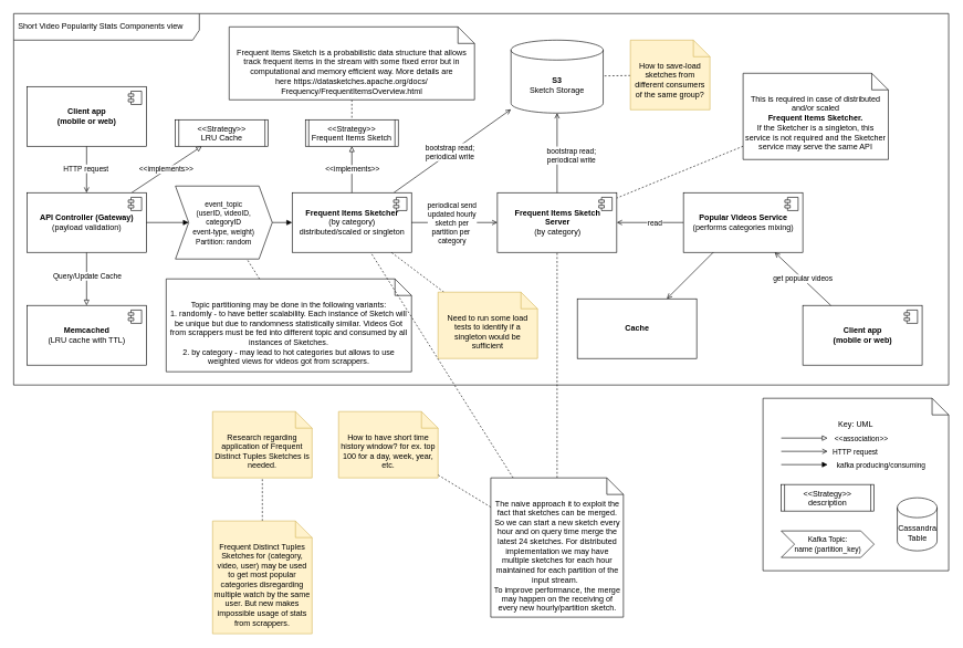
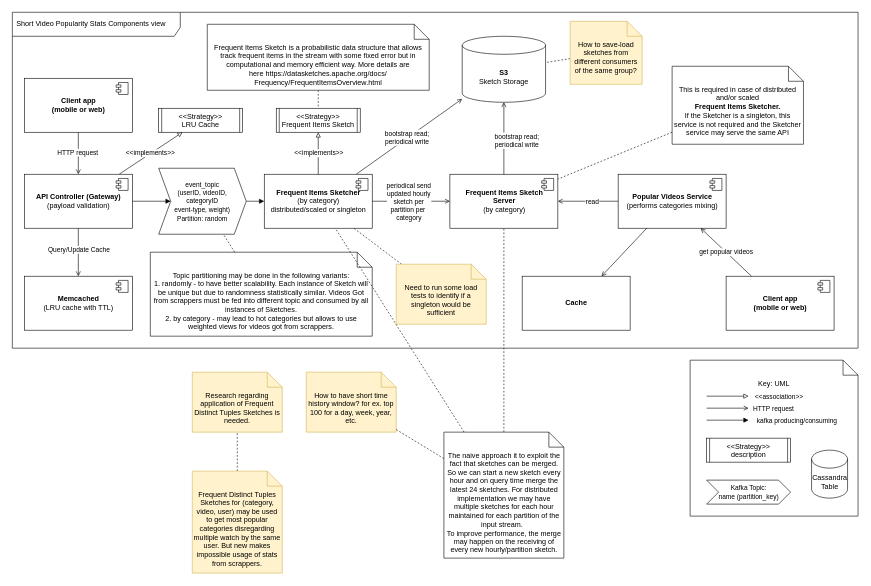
  <mxCell id="0" />
  <mxCell id="1" parent="0" />
  <mxCell id="2" value="Short Video Popularity Stats Components view" style="shape=umlFrame;whiteSpace=wrap;html=1;width=280;height=40;boundedLbl=1;verticalAlign=middle;align=left;spacingLeft=5;" vertex="1" parent="1"><mxGeometry x="20" y="20" width="1410" height="560" as="geometry" /></mxCell>
- <mxCell id="3" style="edgeStyle=none;rounded=0;orthogonalLoop=1;jettySize=auto;html=1;endArrow=block;endFill=0;" edge="1" parent="1" source="8" target="16"><mxGeometry relative="1" as="geometry" /></mxCell>
+ <mxCell id="3" style="edgeStyle=none;rounded=0;orthogonalLoop=1;jettySize=auto;html=1;endArrow=open;endFill=0;" edge="1" parent="1" source="8" target="16"><mxGeometry relative="1" as="geometry" /></mxCell>
  <mxCell id="4" value="Query/Update Cache" style="edgeLabel;html=1;align=center;verticalAlign=middle;resizable=0;points=[];" vertex="1" connectable="0" parent="3"><mxGeometry x="-0.113" relative="1" as="geometry"><mxPoint as="offset" /></mxGeometry></mxCell>
  <mxCell id="5" style="edgeStyle=none;rounded=0;orthogonalLoop=1;jettySize=auto;html=1;endArrow=block;endFill=0;" edge="1" parent="1" source="8" target="20"><mxGeometry relative="1" as="geometry"><mxPoint x="270.6" y="240" as="targetPoint" /></mxGeometry></mxCell>
  <mxCell id="6" value="&amp;lt;&amp;lt;implements&amp;gt;&amp;gt;" style="edgeLabel;html=1;align=center;verticalAlign=middle;resizable=0;points=[];" vertex="1" connectable="0" parent="5"><mxGeometry x="-0.437" relative="1" as="geometry"><mxPoint x="21" y="-16" as="offset" /></mxGeometry></mxCell>
  <mxCell id="7" style="edgeStyle=none;rounded=0;orthogonalLoop=1;jettySize=auto;html=1;endArrow=block;endFill=1;" edge="1" parent="1" source="8" target="30"><mxGeometry relative="1" as="geometry" /></mxCell>
  <mxCell id="8" value="&lt;b&gt;API Controller (Gateway)&lt;/b&gt;&lt;br&gt;(payload validation)" style="html=1;dropTarget=0;" vertex="1" parent="1"><mxGeometry x="40" y="290" width="180" height="90" as="geometry" /></mxCell>
  <mxCell id="9" value="" style="shape=module;jettyWidth=8;jettyHeight=4;" vertex="1" parent="8"><mxGeometry x="1" width="20" height="20" relative="1" as="geometry"><mxPoint x="-27" y="7" as="offset" /></mxGeometry></mxCell>
  <mxCell id="10" style="edgeStyle=none;rounded=0;orthogonalLoop=1;jettySize=auto;html=1;endArrow=open;endFill=0;" edge="1" parent="1" source="18" target="31"><mxGeometry relative="1" as="geometry"><mxPoint x="980" y="100.816" as="sourcePoint" /><mxPoint x="1361" y="100" as="targetPoint" /></mxGeometry></mxCell>
  <mxCell id="11" value="bootstrap read;&lt;br&gt;periodical write" style="edgeLabel;html=1;align=center;verticalAlign=middle;resizable=0;points=[];" vertex="1" connectable="0" parent="10"><mxGeometry x="-0.303" y="3" relative="1" as="geometry"><mxPoint x="24" y="-15" as="offset" /></mxGeometry></mxCell>
  <mxCell id="12" style="edgeStyle=none;rounded=0;orthogonalLoop=1;jettySize=auto;html=1;endArrow=open;endFill=0;" edge="1" parent="1" source="14" target="8"><mxGeometry relative="1" as="geometry" /></mxCell>
  <mxCell id="13" value="HTTP request" style="edgeLabel;html=1;align=center;verticalAlign=middle;resizable=0;points=[];" vertex="1" connectable="0" parent="12"><mxGeometry x="-0.069" y="-2" relative="1" as="geometry"><mxPoint as="offset" /></mxGeometry></mxCell>
  <mxCell id="14" value="&lt;b&gt;Client app&lt;br&gt;(mobile or web)&lt;br&gt;&lt;/b&gt;" style="html=1;dropTarget=0;" vertex="1" parent="1"><mxGeometry x="40" y="130" width="180" height="90" as="geometry" /></mxCell>
  <mxCell id="15" value="" style="shape=module;jettyWidth=8;jettyHeight=4;" vertex="1" parent="14"><mxGeometry x="1" width="20" height="20" relative="1" as="geometry"><mxPoint x="-27" y="7" as="offset" /></mxGeometry></mxCell>
  <mxCell id="16" value="&lt;b&gt;Memcached&lt;/b&gt;&lt;br&gt;(LRU cache with TTL)" style="html=1;dropTarget=0;" vertex="1" parent="1"><mxGeometry x="40" y="460" width="180" height="90" as="geometry" /></mxCell>
  <mxCell id="17" value="" style="shape=module;jettyWidth=8;jettyHeight=4;" vertex="1" parent="16"><mxGeometry x="1" width="20" height="20" relative="1" as="geometry"><mxPoint x="-27" y="7" as="offset" /></mxGeometry></mxCell>
  <mxCell id="18" value="&lt;b&gt;Frequent Items Sketcher&lt;/b&gt;&lt;br&gt;(by category)&lt;br&gt;distributed/scaled or singleton" style="html=1;dropTarget=0;" vertex="1" parent="1"><mxGeometry x="440" y="290" width="180" height="90" as="geometry" /></mxCell>
  <mxCell id="19" value="" style="shape=module;jettyWidth=8;jettyHeight=4;" vertex="1" parent="18"><mxGeometry x="1" width="20" height="20" relative="1" as="geometry"><mxPoint x="-27" y="7" as="offset" /></mxGeometry></mxCell>
  <mxCell id="20" value="&lt;&lt;Strategy&gt;&gt;&#10;LRU Cache" style="shape=process2;fixedSize=1;size=5;fontStyle=0;" vertex="1" parent="1"><mxGeometry x="264" y="180" width="140" height="40" as="geometry" /></mxCell>
  <mxCell id="21" value="&lt;&lt;Strategy&gt;&gt;&#10;Frequent Items Sketch" style="shape=process2;fixedSize=1;size=5;fontStyle=0;" vertex="1" parent="1"><mxGeometry x="460" y="180" width="140" height="40" as="geometry" /></mxCell>
  <mxCell id="22" style="edgeStyle=none;rounded=0;orthogonalLoop=1;jettySize=auto;html=1;endArrow=block;endFill=0;" edge="1" parent="1" source="18" target="21"><mxGeometry relative="1" as="geometry"><mxPoint x="208" y="300" as="sourcePoint" /><mxPoint x="313.778" y="230" as="targetPoint" /></mxGeometry></mxCell>
  <mxCell id="23" value="&amp;lt;&amp;lt;implements&amp;gt;&amp;gt;" style="edgeLabel;html=1;align=center;verticalAlign=middle;resizable=0;points=[];" vertex="1" connectable="0" parent="22"><mxGeometry x="-0.437" relative="1" as="geometry"><mxPoint y="-16" as="offset" /></mxGeometry></mxCell>
- <mxCell id="24" value="&lt;b&gt;Cache&lt;/b&gt;" style="html=1;dropTarget=0;" vertex="1" parent="1"><mxGeometry x="870" y="450" width="180" height="90" as="geometry" /></mxCell>
+ <mxCell id="24" value="&lt;b&gt;Cache&lt;/b&gt;" style="html=1;dropTarget=0;" vertex="1" parent="1"><mxGeometry x="870" y="460" width="180" height="90" as="geometry" /></mxCell>
  <mxCell id="25" style="edgeStyle=none;rounded=0;orthogonalLoop=1;jettySize=auto;html=1;endArrow=open;endFill=0;" edge="1" parent="1" source="27" target="54"><mxGeometry relative="1" as="geometry"><mxPoint x="720" y="335" as="targetPoint" /></mxGeometry></mxCell>
  <mxCell id="26" value="read" style="edgeLabel;html=1;align=center;verticalAlign=middle;resizable=0;points=[];" vertex="1" connectable="0" parent="25"><mxGeometry x="0.455" relative="1" as="geometry"><mxPoint x="29" as="offset" /></mxGeometry></mxCell>
  <mxCell id="27" value="&lt;b&gt;Popular Videos Service&lt;/b&gt;&lt;br&gt;(performs categories mixing)" style="html=1;dropTarget=0;" vertex="1" parent="1"><mxGeometry x="1030" y="290" width="180" height="90" as="geometry" /></mxCell>
  <mxCell id="28" value="" style="shape=module;jettyWidth=8;jettyHeight=4;" vertex="1" parent="27"><mxGeometry x="1" width="20" height="20" relative="1" as="geometry"><mxPoint x="-27" y="7" as="offset" /></mxGeometry></mxCell>
  <mxCell id="29" style="edgeStyle=none;rounded=0;orthogonalLoop=1;jettySize=auto;html=1;endArrow=block;endFill=1;" edge="1" parent="1" source="30" target="18"><mxGeometry relative="1" as="geometry" /></mxCell>
  <mxCell id="30" value="&lt;span style=&quot;font-size: 11px; background-color: rgb(255, 255, 255);&quot;&gt;event_topic&lt;/span&gt;&lt;span style=&quot;font-size: 11px; background-color: rgb(255, 255, 255);&quot;&gt;&lt;br&gt;(userID, videoID, &lt;br&gt;categoryID&lt;br&gt;event-type, weight)&lt;br&gt;Partition: random&lt;br&gt;&lt;/span&gt;" style="shape=step;perimeter=stepPerimeter;whiteSpace=wrap;html=1;fixedSize=1;" vertex="1" parent="1"><mxGeometry x="264" y="280" width="146" height="110" as="geometry" /></mxCell>
  <mxCell id="31" value="&lt;b style=&quot;&quot;&gt;S3&lt;br&gt;&lt;/b&gt;Sketch Storage" style="shape=cylinder3;whiteSpace=wrap;html=1;boundedLbl=1;backgroundOutline=1;size=15;" vertex="1" parent="1"><mxGeometry x="770" y="60" width="139" height="110" as="geometry" /></mxCell>
  <mxCell id="32" style="edgeStyle=none;rounded=0;orthogonalLoop=1;jettySize=auto;html=1;dashed=1;endArrow=none;endFill=0;" edge="1" parent="1" source="33" target="21"><mxGeometry relative="1" as="geometry" /></mxCell>
  <mxCell id="33" value="Frequent Items Sketch is a probabilistic data structure that allows track frequent items in the stream with some fixed error but in computational and memory efficient way. More details are here&amp;nbsp;https://datasketches.apache.org/docs/&lt;br&gt;Frequency/FrequentItemsOverview.html" style="shape=note2;boundedLbl=1;whiteSpace=wrap;html=1;size=25;verticalAlign=top;align=center;fillColor=default;" vertex="1" parent="1"><mxGeometry x="345" y="40" width="370" height="110" as="geometry" /></mxCell>
  <mxCell id="34" value="" style="group" vertex="1" connectable="0" parent="1"><mxGeometry x="1150" y="600" width="280" height="260" as="geometry" /></mxCell>
  <mxCell id="35" value="Key: UML" style="shape=note2;boundedLbl=1;whiteSpace=wrap;html=1;size=25;verticalAlign=top;align=center;fillColor=default;" vertex="1" parent="34"><mxGeometry width="280" height="260" as="geometry" /></mxCell>
  <mxCell id="36" value="&lt;&lt;Strategy&gt;&gt;&#10;description" style="shape=process2;fixedSize=1;size=5;fontStyle=0;" vertex="1" parent="34"><mxGeometry x="27.5" y="130" width="140" height="40" as="geometry" /></mxCell>
  <mxCell id="37" value="&lt;span style=&quot;font-size: 11px; background-color: rgb(255, 255, 255);&quot;&gt;Kafka Topic:&lt;br&gt;name (partition_key)&lt;br&gt;&lt;/span&gt;" style="shape=step;perimeter=stepPerimeter;whiteSpace=wrap;html=1;fixedSize=1;" vertex="1" parent="34"><mxGeometry x="27.5" y="200" width="140" height="40" as="geometry" /></mxCell>
  <mxCell id="38" value="Cassandra Table" style="shape=cylinder3;whiteSpace=wrap;html=1;boundedLbl=1;backgroundOutline=1;size=15;" vertex="1" parent="34"><mxGeometry x="202.5" y="150" width="60" height="80" as="geometry" /></mxCell>
  <mxCell id="39" style="edgeStyle=none;rounded=0;orthogonalLoop=1;jettySize=auto;html=1;endArrow=open;endFill=0;" edge="1" parent="34"><mxGeometry relative="1" as="geometry"><mxPoint x="27.5" y="80" as="sourcePoint" /><mxPoint x="97.5" y="80" as="targetPoint" /></mxGeometry></mxCell>
  <mxCell id="40" value="HTTP request" style="edgeLabel;html=1;align=center;verticalAlign=middle;resizable=0;points=[];" vertex="1" connectable="0" parent="39"><mxGeometry x="-0.562" y="1" relative="1" as="geometry"><mxPoint x="96" y="1" as="offset" /></mxGeometry></mxCell>
  <mxCell id="41" style="edgeStyle=none;rounded=0;orthogonalLoop=1;jettySize=auto;html=1;endArrow=block;endFill=1;" edge="1" parent="34"><mxGeometry relative="1" as="geometry"><mxPoint x="27.5" y="100" as="sourcePoint" /><mxPoint x="97.5" y="100" as="targetPoint" /></mxGeometry></mxCell>
  <mxCell id="42" value="kafka producing/consuming" style="edgeLabel;html=1;align=center;verticalAlign=middle;resizable=0;points=[];" vertex="1" connectable="0" parent="41"><mxGeometry x="0.286" relative="1" as="geometry"><mxPoint x="105" y="1" as="offset" /></mxGeometry></mxCell>
  <mxCell id="43" style="edgeStyle=none;rounded=0;orthogonalLoop=1;jettySize=auto;html=1;endArrow=block;endFill=0;" edge="1" parent="34"><mxGeometry relative="1" as="geometry"><mxPoint x="27.5" y="60" as="sourcePoint" /><mxPoint x="97.5" y="60" as="targetPoint" /></mxGeometry></mxCell>
  <mxCell id="44" value="&amp;lt;&amp;lt;association&amp;gt;&amp;gt;" style="edgeLabel;html=1;align=center;verticalAlign=middle;resizable=0;points=[];" vertex="1" connectable="0" parent="43"><mxGeometry x="-0.437" relative="1" as="geometry"><mxPoint x="100" as="offset" /></mxGeometry></mxCell>
  <mxCell id="45" style="edgeStyle=none;rounded=0;orthogonalLoop=1;jettySize=auto;html=1;endArrow=open;endFill=0;" edge="1" parent="1" source="27" target="24"><mxGeometry relative="1" as="geometry"><mxPoint x="880" y="345" as="sourcePoint" /><mxPoint x="730" y="345" as="targetPoint" /></mxGeometry></mxCell>
  <mxCell id="46" value="&lt;b&gt;Client app&lt;br&gt;(mobile or web)&lt;br&gt;&lt;/b&gt;" style="html=1;dropTarget=0;" vertex="1" parent="1"><mxGeometry x="1210" y="460" width="180" height="90" as="geometry" /></mxCell>
  <mxCell id="47" value="" style="shape=module;jettyWidth=8;jettyHeight=4;" vertex="1" parent="46"><mxGeometry x="1" width="20" height="20" relative="1" as="geometry"><mxPoint x="-27" y="7" as="offset" /></mxGeometry></mxCell>
  <mxCell id="48" style="edgeStyle=none;rounded=0;orthogonalLoop=1;jettySize=auto;html=1;endArrow=open;endFill=0;" edge="1" parent="1" source="46" target="27"><mxGeometry relative="1" as="geometry"><mxPoint x="880" y="345" as="sourcePoint" /><mxPoint x="730" y="345" as="targetPoint" /></mxGeometry></mxCell>
  <mxCell id="49" value="get popular videos" style="edgeLabel;html=1;align=center;verticalAlign=middle;resizable=0;points=[];" vertex="1" connectable="0" parent="48"><mxGeometry x="0.455" relative="1" as="geometry"><mxPoint x="19" y="18" as="offset" /></mxGeometry></mxCell>
  <mxCell id="50" value="Topic partitioning may be done in the following variants:&lt;br&gt;1. randomly - to have better scalability. Each instance of Sketch will be unique but due to randomness statistically similar. Videos Got from scrappers must be fed into different topic and consumed by all instances of Sketches.&lt;br&gt;2. by category - may lead to hot categories but allows to use weighted views for videos got from scrappers." style="shape=note2;boundedLbl=1;whiteSpace=wrap;html=1;size=25;verticalAlign=top;align=center;fillColor=default;" vertex="1" parent="1"><mxGeometry x="250" y="420" width="370" height="140" as="geometry" /></mxCell>
  <mxCell id="51" style="edgeStyle=none;rounded=0;orthogonalLoop=1;jettySize=auto;html=1;endArrow=none;endFill=0;dashed=1;" edge="1" parent="1" source="50" target="30"><mxGeometry relative="1" as="geometry"><mxPoint x="155.789" y="635" as="sourcePoint" /><mxPoint x="145.921" y="560" as="targetPoint" /></mxGeometry></mxCell>
  <mxCell id="52" style="edgeStyle=none;rounded=0;orthogonalLoop=1;jettySize=auto;html=1;dashed=1;endArrow=none;endFill=0;" edge="1" parent="1" source="53" target="31"><mxGeometry relative="1" as="geometry" /></mxCell>
- <mxCell id="53" value="How to save-load sketches from different consumers of the same group?" style="shape=note2;boundedLbl=1;whiteSpace=wrap;html=1;size=25;verticalAlign=top;align=center;fillColor=#fff2cc;strokeColor=#d6b656;" vertex="1" parent="1"><mxGeometry x="950" y="60" width="120" height="105" as="geometry" /></mxCell>
+ <mxCell id="53" value="How to save-load sketches from different consumers of the same group?" style="shape=note2;boundedLbl=1;whiteSpace=wrap;html=1;size=25;verticalAlign=top;align=center;fillColor=#fff2cc;strokeColor=#d6b656;" vertex="1" parent="1"><mxGeometry x="950" y="35" width="120" height="105" as="geometry" /></mxCell>
  <mxCell id="54" value="&lt;b&gt;Frequent Items Sketch&lt;br&gt;Server&lt;/b&gt;&lt;br&gt;(by category)" style="html=1;dropTarget=0;" vertex="1" parent="1"><mxGeometry x="749.5" y="290" width="180" height="90" as="geometry" /></mxCell>
  <mxCell id="55" value="" style="shape=module;jettyWidth=8;jettyHeight=4;" vertex="1" parent="54"><mxGeometry x="1" width="20" height="20" relative="1" as="geometry"><mxPoint x="-27" y="7" as="offset" /></mxGeometry></mxCell>
  <mxCell id="56" style="edgeStyle=none;rounded=0;orthogonalLoop=1;jettySize=auto;html=1;endArrow=open;endFill=0;" edge="1" parent="1" source="18" target="54"><mxGeometry relative="1" as="geometry"><mxPoint x="991" y="283.055" as="sourcePoint" /><mxPoint x="934.5" y="306.945" as="targetPoint" /></mxGeometry></mxCell>
  <mxCell id="57" value="periodical send &lt;br&gt;updated hourly &lt;br&gt;sketch per &lt;br&gt;partition per&amp;nbsp;&lt;br&gt;category" style="edgeLabel;html=1;align=center;verticalAlign=middle;resizable=0;points=[];" vertex="1" connectable="0" parent="56"><mxGeometry x="0.455" relative="1" as="geometry"><mxPoint x="-34" as="offset" /></mxGeometry></mxCell>
  <mxCell id="58" style="edgeStyle=none;rounded=0;orthogonalLoop=1;jettySize=auto;html=1;dashed=1;endArrow=none;endFill=0;" edge="1" parent="1" source="59" target="54"><mxGeometry relative="1" as="geometry" /></mxCell>
  <mxCell id="59" value="This is required in case of distributed and/or scaled&lt;br&gt;&lt;b&gt;Frequent Items Sketcher.&lt;/b&gt;&lt;br&gt;If the Sketcher is a singleton, this service is not required and the Sketcher service may serve the same API" style="shape=note2;boundedLbl=1;whiteSpace=wrap;html=1;size=25;verticalAlign=top;align=center;fillColor=default;" vertex="1" parent="1"><mxGeometry x="1120" y="110" width="219" height="130" as="geometry" /></mxCell>
  <mxCell id="60" style="edgeStyle=none;rounded=0;orthogonalLoop=1;jettySize=auto;html=1;dashed=1;endArrow=none;endFill=0;" edge="1" parent="1" source="61" target="18"><mxGeometry relative="1" as="geometry" /></mxCell>
  <mxCell id="61" value="Need to run some load tests to identify if a singleton would be sufficient" style="shape=note2;boundedLbl=1;whiteSpace=wrap;html=1;size=25;verticalAlign=top;align=center;fillColor=#fff2cc;strokeColor=#d6b656;" vertex="1" parent="1"><mxGeometry x="660" y="440" width="150" height="100" as="geometry" /></mxCell>
  <mxCell id="62" value="Research regarding application of Frequent Distinct Tuples Sketches is needed." style="shape=note2;boundedLbl=1;whiteSpace=wrap;html=1;size=25;verticalAlign=top;align=center;fillColor=#fff2cc;strokeColor=#d6b656;" vertex="1" parent="1"><mxGeometry x="320" y="620" width="150" height="100" as="geometry" /></mxCell>
  <mxCell id="63" value="How to have short time history window? for ex. top 100 for a day, week, year, etc." style="shape=note2;boundedLbl=1;whiteSpace=wrap;html=1;size=25;verticalAlign=top;align=center;fillColor=#fff2cc;strokeColor=#d6b656;" vertex="1" parent="1"><mxGeometry x="510" y="620" width="150" height="100" as="geometry" /></mxCell>
  <mxCell id="64" style="edgeStyle=none;rounded=0;orthogonalLoop=1;jettySize=auto;html=1;endArrow=none;endFill=0;dashed=1;" edge="1" parent="1" source="65" target="62"><mxGeometry relative="1" as="geometry" /></mxCell>
  <mxCell id="65" value="Frequent Distinct Tuples Sketches for (category, video, user) may be used to get most popular categories disregarding multiple watch by the same user. But new makes impossible usage of stats from scrappers." style="shape=note2;boundedLbl=1;whiteSpace=wrap;html=1;size=25;verticalAlign=top;align=center;fillColor=#fff2cc;strokeColor=#d6b656;" vertex="1" parent="1"><mxGeometry x="320" y="785" width="150" height="170" as="geometry" /></mxCell>
  <mxCell id="66" style="edgeStyle=none;rounded=0;orthogonalLoop=1;jettySize=auto;html=1;dashed=1;endArrow=none;endFill=0;" edge="1" parent="1" source="69" target="63"><mxGeometry relative="1" as="geometry" /></mxCell>
  <mxCell id="67" style="edgeStyle=none;rounded=0;orthogonalLoop=1;jettySize=auto;html=1;dashed=1;endArrow=none;endFill=0;" edge="1" parent="1" source="69" target="54"><mxGeometry relative="1" as="geometry" /></mxCell>
  <mxCell id="68" style="edgeStyle=none;rounded=0;orthogonalLoop=1;jettySize=auto;html=1;dashed=1;endArrow=none;endFill=0;" edge="1" parent="1" source="69" target="18"><mxGeometry relative="1" as="geometry" /></mxCell>
  <mxCell id="69" value="The naive approach it to exploit the fact that sketches can be merged. So we can start a new sketch every hour and on query time merge the latest 24 sketches. For distributed implementation we may have multiple sketches for each hour maintained for each partition of the input stream.&amp;nbsp;&amp;nbsp;&lt;br&gt;To improve performance, the merge may happen on the receiving of every new hourly/partition sketch." style="shape=note2;boundedLbl=1;whiteSpace=wrap;html=1;size=25;verticalAlign=top;align=center;" vertex="1" parent="1"><mxGeometry x="739.5" y="720" width="200" height="210" as="geometry" /></mxCell>
  <mxCell id="70" style="edgeStyle=none;rounded=0;orthogonalLoop=1;jettySize=auto;html=1;endArrow=open;endFill=0;" edge="1" parent="1" source="54" target="31"><mxGeometry relative="1" as="geometry"><mxPoint x="603.307" y="300" as="sourcePoint" /><mxPoint x="780" y="174.402" as="targetPoint" /></mxGeometry></mxCell>
  <mxCell id="71" value="bootstrap read;&lt;br&gt;periodical write" style="edgeLabel;html=1;align=center;verticalAlign=middle;resizable=0;points=[];" vertex="1" connectable="0" parent="70"><mxGeometry x="-0.303" y="3" relative="1" as="geometry"><mxPoint x="24" y="-15" as="offset" /></mxGeometry></mxCell>
